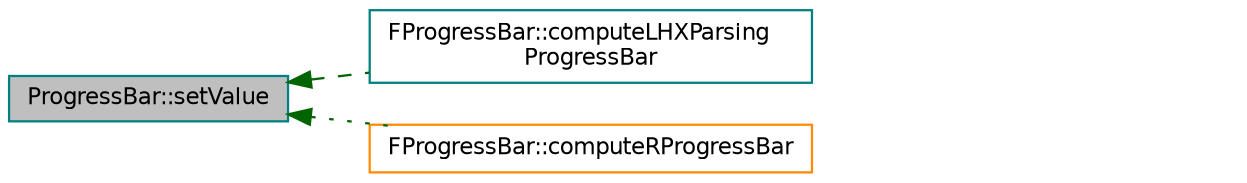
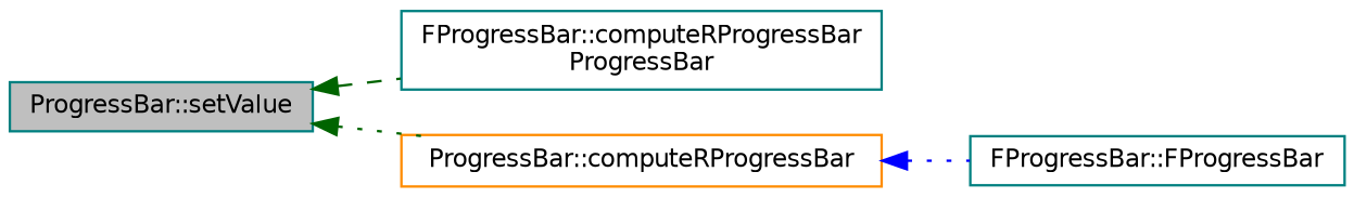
  digraph {
    rankdir=LR
    node [color=teal fillcolor=white fontname=Helvetica fontsize=10 shape=record style=filled]
    edge [color=darkgreen dir=back fontname=Helvetica fontsize=10 labelfontname=Helvetica labelfontsize=10 style=dotted]
    n1 [fillcolor=grey75 fontcolor=black height=0.2 label="ProgressBar::setValue" width=0.4]
-   n2 [height=0.2 label="FProgressBar::computeLHXParsing\lProgressBar" width=0.4]
-   n3 [color=darkorange height=0.2 label="FProgressBar::computeRProgressBar" width=0.4]
+   n2 [height=0.2 label="FProgressBar::computeRProgressBar\lProgressBar" width=0.4]
+   n3 [color=darkorange height=0.2 label="ProgressBar::computeRProgressBar" width=0.4]
+   n4 [height=0.2 label="FProgressBar::FProgressBar" width=0.4]
    n1 -> n2 [style=dashed]
    n1 -> n3
+   n3 -> n4 [color=blue]
  }
